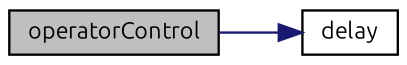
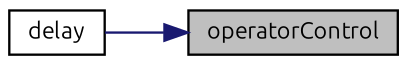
  digraph {
    rankdir=LR
    fontname=Ubuntu
    node [color=black fontname=Ubuntu fontsize=10 shape=record style=filled]
    n1 [fillcolor=grey75 fontcolor=black height=0.2 label=operatorControl width=0.4]
    n2 [fillcolor=white height=0.2 label=delay width=0.4]
-   n1 -> n2 [color=midnightblue fontname=Ubuntu fontsize=10 labelfontname=Helvetica labelfontsize=10 style=solid]
+   n2 -> n1 [color=midnightblue fontname=Ubuntu fontsize=10 labelfontname=Helvetica labelfontsize=10 style=solid]
  }
